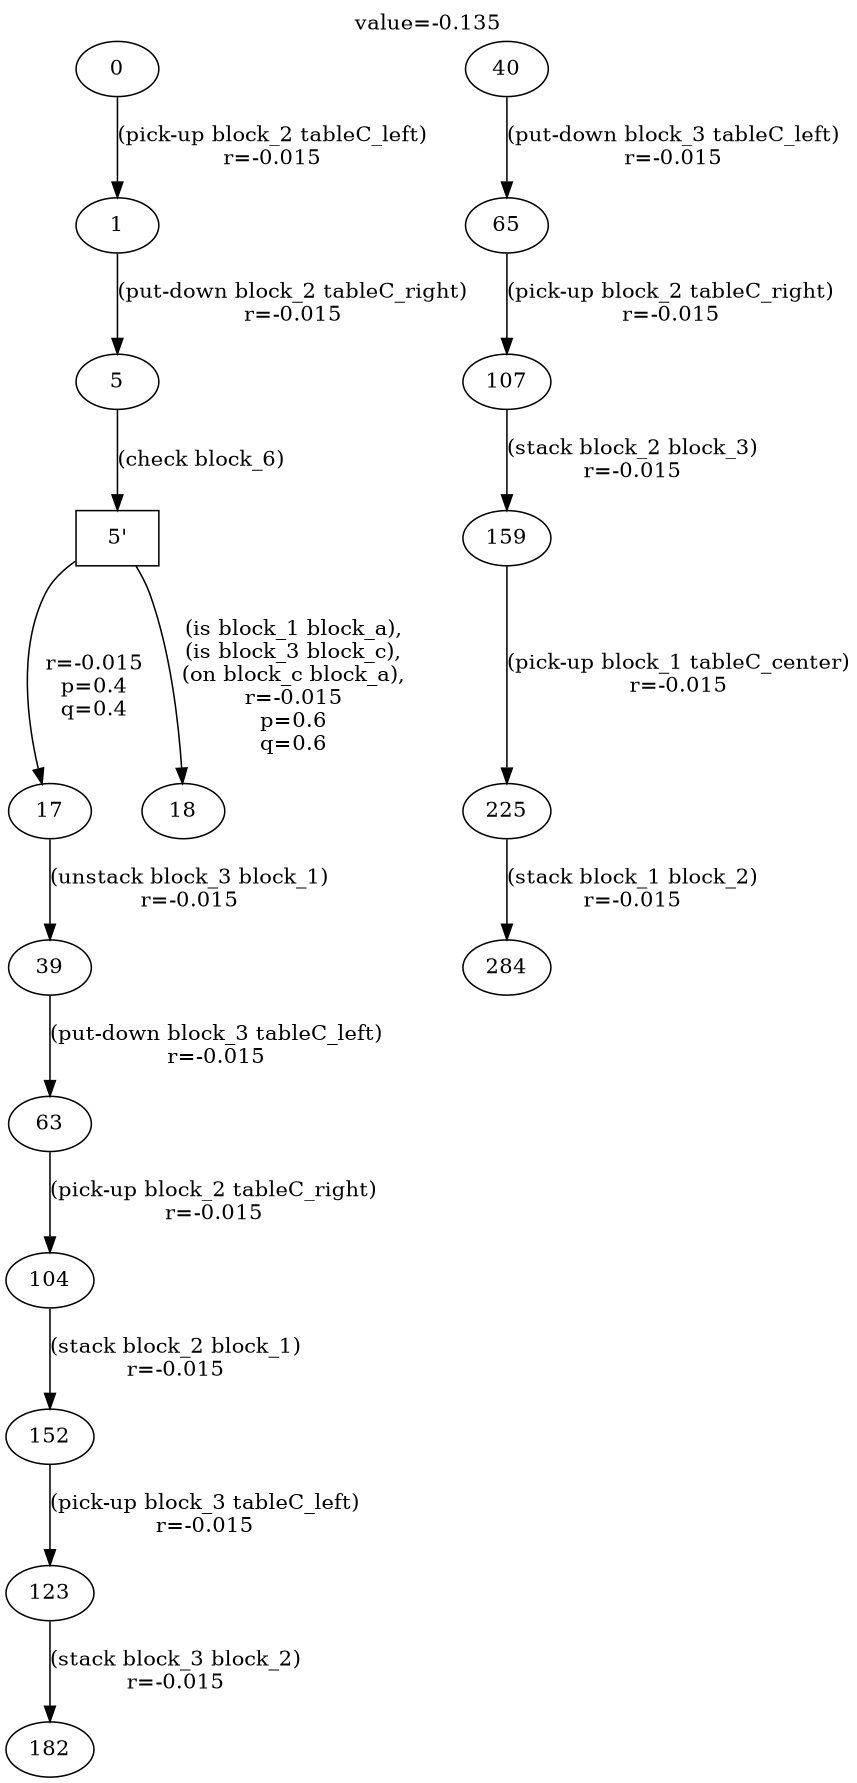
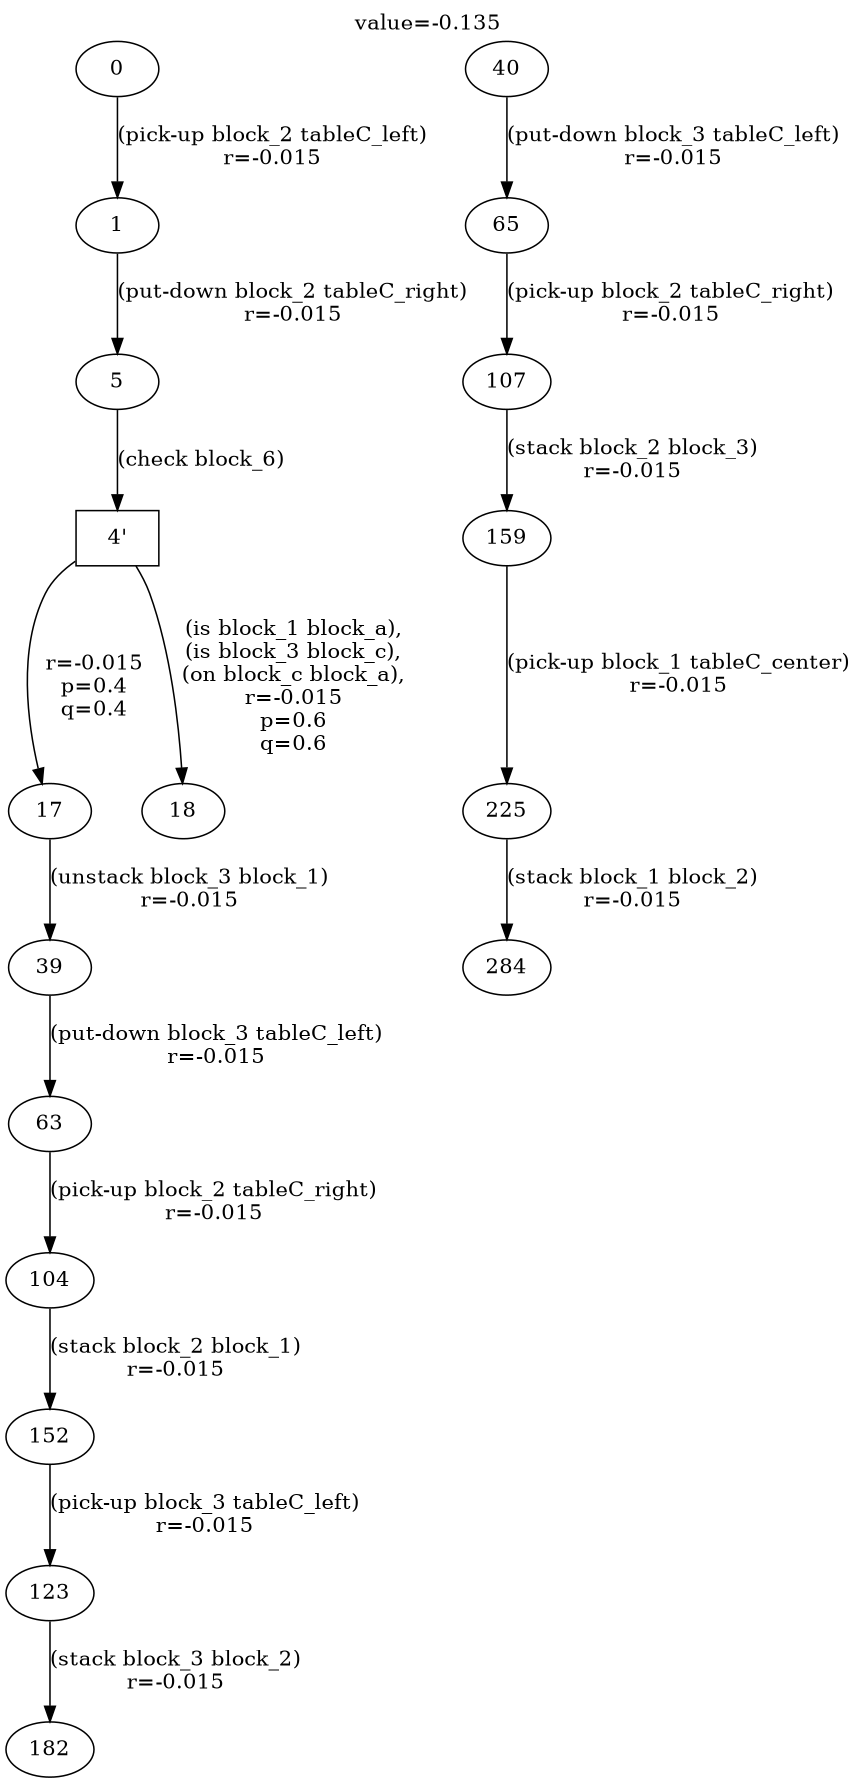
  digraph {
    label="value=-0.135"
    labelloc=top
    0
    1
    5
-   "5'" [shape=box]
+   "5'" [shape=box label="4'"]
    17
    18
    39
    63
    104
    152
    123
    182
    40
    65
    107
    159
    225
    284
    0 -> 1 [label="(pick-up block_2 tableC_left)\nr=-0.015"]
    1 -> 5 [label="(put-down block_2 tableC_right)\nr=-0.015"]
    5 -> "5'" [label="(check block_6)"]
    "5'" -> 17 [label="\nr=-0.015\np=0.4\nq=0.4"]
    "5'" -> 18 [label="\n(is block_1 block_a),\n(is block_3 block_c),\n(on block_c block_a),\nr=-0.015\np=0.6\nq=0.6"]
    17 -> 39 [label="(unstack block_3 block_1)\nr=-0.015"]
    39 -> 63 [label="(put-down block_3 tableC_left)\nr=-0.015"]
    63 -> 104 [label="(pick-up block_2 tableC_right)\nr=-0.015"]
    104 -> 152 [label="(stack block_2 block_1)\nr=-0.015"]
    152 -> 123 [label="(pick-up block_3 tableC_left)\nr=-0.015"]
    123 -> 182 [label="(stack block_3 block_2)\nr=-0.015"]
    40 -> 65 [label="(put-down block_3 tableC_left)\nr=-0.015"]
    65 -> 107 [label="(pick-up block_2 tableC_right)\nr=-0.015"]
    107 -> 159 [label="(stack block_2 block_3)\nr=-0.015"]
    159 -> 225 [label="(pick-up block_1 tableC_center)\nr=-0.015"]
    225 -> 284 [label="(stack block_1 block_2)\nr=-0.015"]
  }
